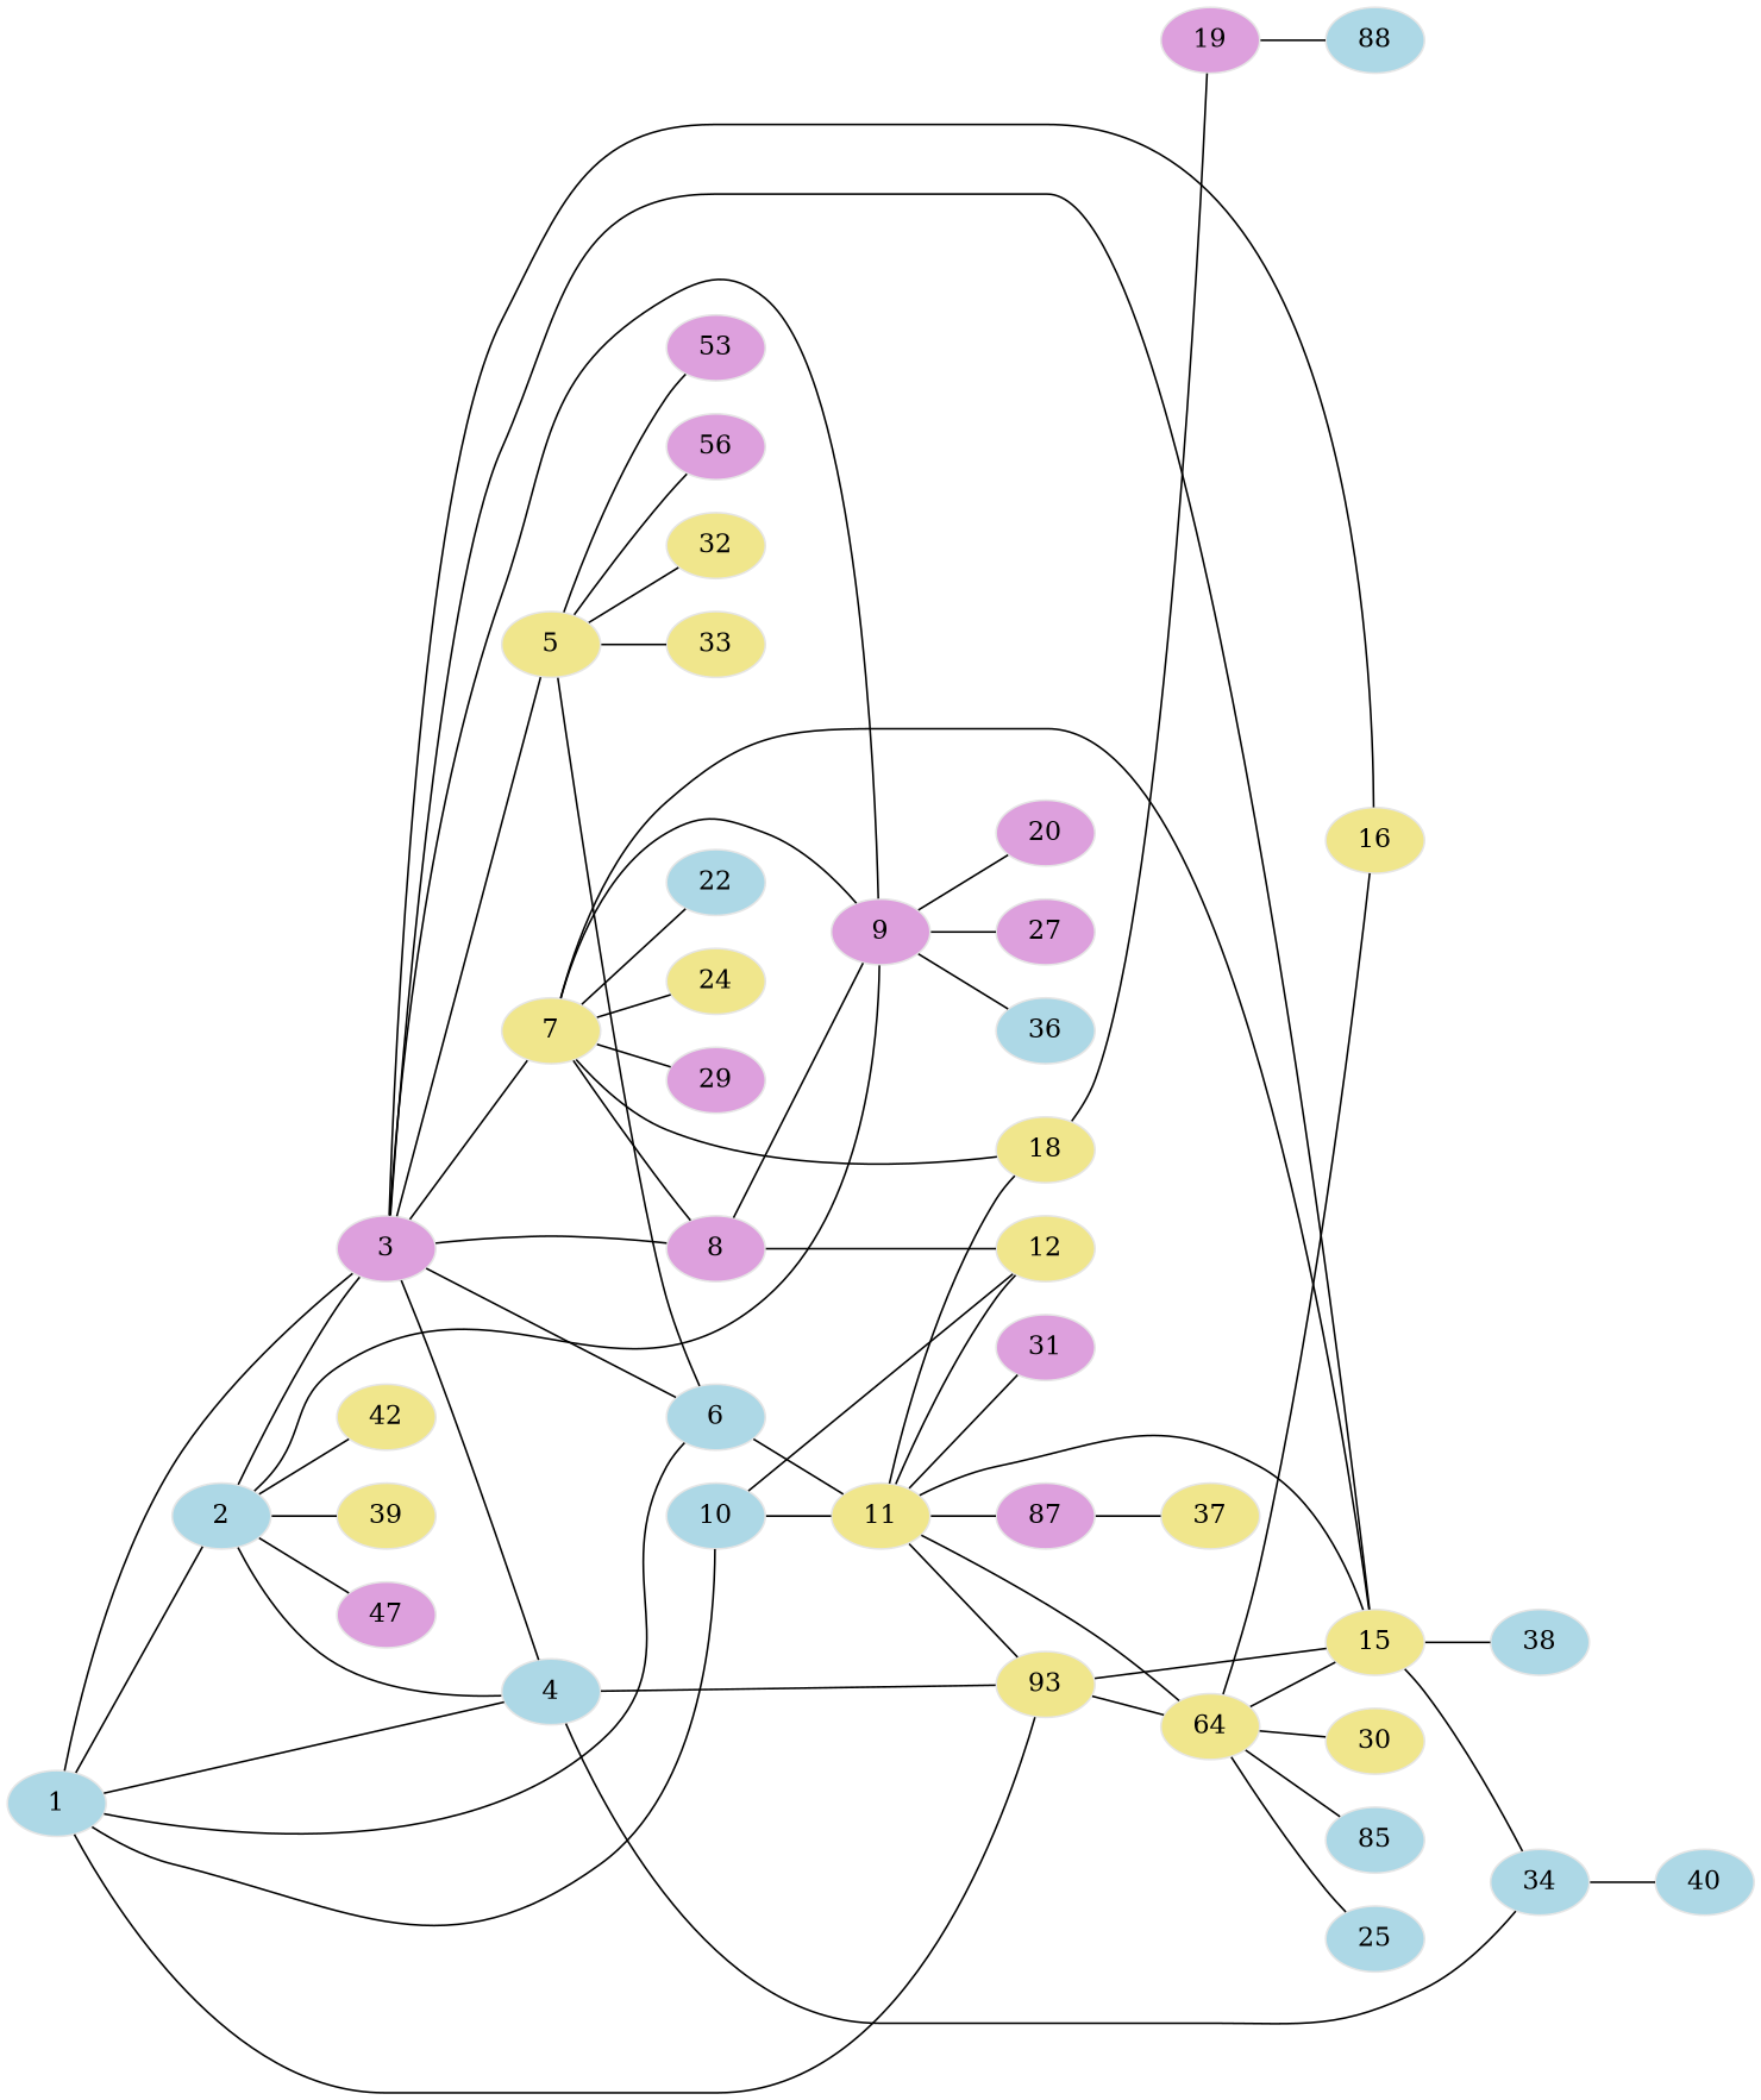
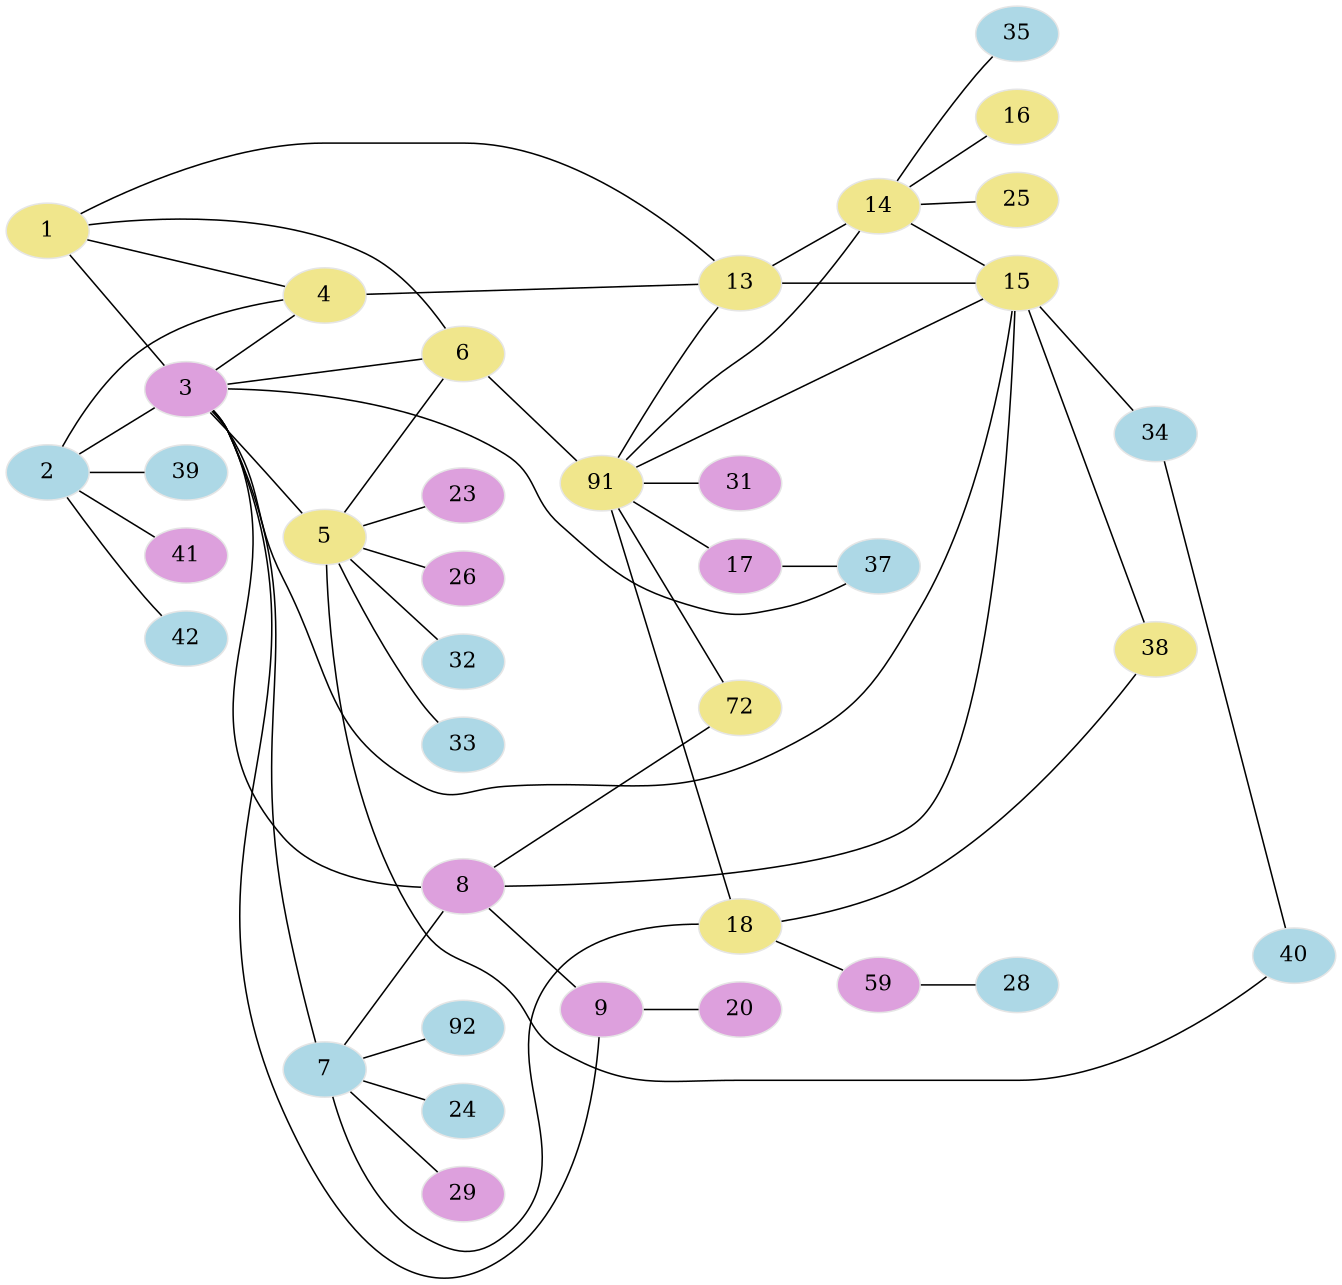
  graph {
    rankdir=LR
    node [color=gray90 fillcolor=khaki style=filled]
    edge [weight=1.0]
-   1 [fillcolor=lightblue]
+   1
    2 [fillcolor=lightblue]
    3 [fillcolor=plum]
-   4 [fillcolor=lightblue]
-   6 [fillcolor=lightblue]
-   10 [fillcolor=lightblue]
-   13 [label=93]
+   4
+   6
+   13
    9 [fillcolor=plum]
-   39
-   41 [fillcolor=plum label=47]
-   42
+   39 [fillcolor=lightblue]
+   41 [fillcolor=plum]
+   42 [fillcolor=lightblue]
    5
-   7
+   7 [fillcolor=lightblue]
    8 [fillcolor=plum]
    15
-   37
+   37 [fillcolor=lightblue]
    34 [fillcolor=lightblue]
-   11
-   12
+   11 [label=91]
+   12 [label=72]
    18
-   14 [label=64]
-   17 [fillcolor=plum label=87]
+   14
+   17 [fillcolor=plum]
    31 [fillcolor=plum]
    20 [fillcolor=plum]
-   27 [fillcolor=plum]
-   36 [fillcolor=lightblue]
-   23 [fillcolor=plum label=53]
-   26 [fillcolor=plum label=56]
-   32
-   33
+   23 [fillcolor=plum]
+   26 [fillcolor=plum]
+   32 [fillcolor=lightblue]
+   33 [fillcolor=lightblue]
    40 [fillcolor=lightblue]
-   22 [fillcolor=lightblue]
-   24
+   22 [fillcolor=lightblue label=92]
+   24 [fillcolor=lightblue]
    29 [fillcolor=plum]
-   38 [fillcolor=lightblue]
-   19 [fillcolor=plum]
+   38
+   19 [fillcolor=plum label=59]
    16
-   25 [fillcolor=lightblue]
-   30
-   35 [fillcolor=lightblue label=85]
-   28 [fillcolor=lightblue label=88]
-   1 -- 2
+   25
+   35 [fillcolor=lightblue]
+   28 [fillcolor=lightblue]
    1 -- 3
    1 -- 4
    1 -- 6
-   1 -- 10
    1 -- 13
    2 -- 3
    2 -- 4
-   2 -- 9
    2 -- 39
    2 -- 41
    2 -- 42
    3 -- 4 [weight=2.0]
    3 -- 6 [weight=7.0]
    3 -- 9
    3 -- 5 [weight=2.0]
    3 -- 7
    3 -- 8
    3 -- 15
-   3 -- 16
+   3 -- 37
    4 -- 13
-   4 -- 34
    6 -- 11
-   10 -- 11 [weight=8.0]
-   10 -- 12
    13 -- 15 [weight=9.0]
    13 -- 14
    9 -- 20
-   9 -- 27
-   9 -- 36
    5 -- 6
    5 -- 23
    5 -- 26
    5 -- 32
    5 -- 33
-   7 -- 9
+   5 -- 40
    7 -- 8
-   7 -- 15
+   8 -- 15
    7 -- 18
    7 -- 22
    7 -- 24
    7 -- 29
    8 -- 9
    8 -- 12
    15 -- 34
    15 -- 38
    34 -- 40
    11 -- 13
    11 -- 15
    11 -- 12 [weight=2.0]
    11 -- 18
    11 -- 14
    11 -- 17
    11 -- 31
+   18 -- 38
    18 -- 19
    14 -- 15
    14 -- 16
    14 -- 25
-   14 -- 30
    14 -- 35
    17 -- 37 [weight=2.0]
    19 -- 28
  }
